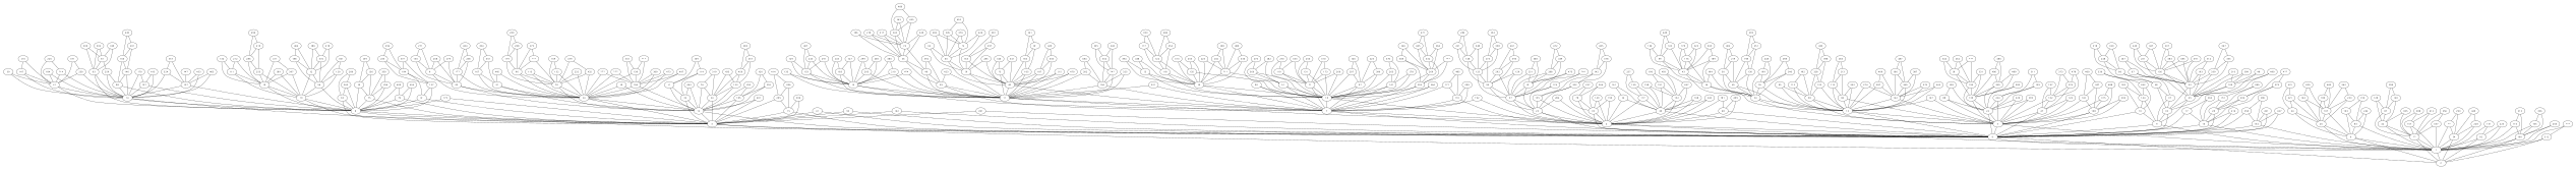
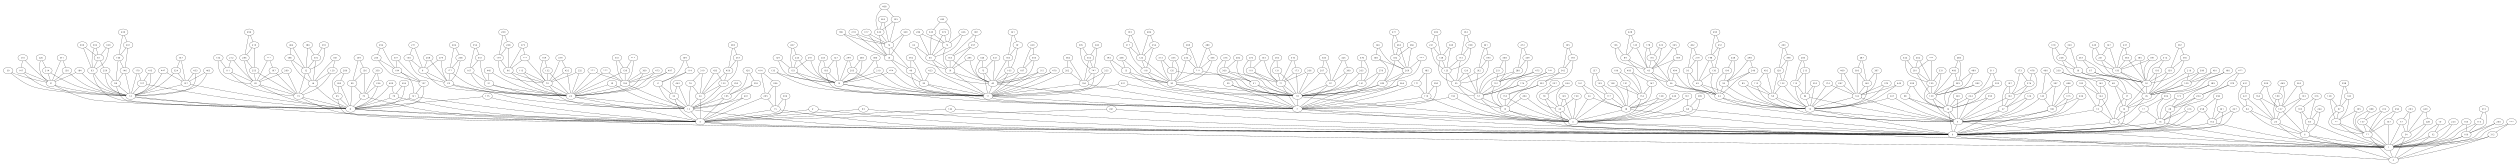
  graph {
    fontname="Open Sans"
    node [fontname="Open Sans"]
    edge [fontname="Open Sans"]
    n1 [label=0]
    n2 [label=1]
    n3 [label=2]
    n4 [label=3]
    n5 [label=4]
    n6 [label=5]
    n7 [label=6]
    n8 [label=7]
    n9 [label=8]
    n10 [label=9]
    n11 [label=10]
    n12 [label=11]
    n13 [label=12]
    n14 [label=13]
    n15 [label=14]
    n16 [label=15]
    n17 [label=16]
    n18 [label=17]
    n19 [label=18]
    n20 [label=19]
    n21 [label=20]
    n22 [label=21]
    n23 [label=22]
    n24 [label=23]
    n25 [label=24]
    n26 [label=25]
    n27 [label=26]
    n28 [label=27]
    n29 [label=28]
    n30 [label=29]
    n31 [label=30]
    n32 [label=31]
    n33 [label=32]
    n34 [label=33]
    n35 [label=34]
    n36 [label=35]
    n37 [label=36]
    n38 [label=37]
    n39 [label=38]
    n40 [label=39]
    n41 [label=40]
    n42 [label=41]
    n43 [label=42]
    n44 [label=43]
    n45 [label=44]
    n46 [label=45]
    n47 [label=46]
    n48 [label=47]
    n49 [label=48]
    n50 [label=49]
    n51 [label=50]
    n52 [label=51]
    n53 [label=52]
    n54 [label=53]
    n55 [label=54]
    n56 [label=55]
    n57 [label=56]
    n58 [label=57]
    n59 [label=58]
    n60 [label=59]
    n61 [label=60]
    n62 [label=61]
    n63 [label=62]
    n64 [label=63]
    n65 [label=64]
    n66 [label=65]
    n67 [label=66]
    n68 [label=67]
    n69 [label=68]
    n70 [label=69]
    n71 [label=70]
    n72 [label=71]
    n73 [label=72]
    n74 [label=73]
    n75 [label=74]
    n76 [label=75]
    n77 [label=76]
    n78 [label=77]
    n79 [label=78]
    n80 [label=79]
    n81 [label=80]
    n82 [label=81]
    n83 [label=259]
    n84 [label=82]
    n85 [label=83]
    n86 [label=84]
    n87 [label=85]
    n88 [label=86]
    n89 [label=87]
    n90 [label=88]
    n91 [label=89]
    n92 [label=90]
    n93 [label=91]
    n94 [label=92]
    n95 [label=93]
    n96 [label=94]
    n97 [label=95]
    n98 [label=96]
    n99 [label=97]
    n100 [label=98]
    n101 [label=99]
    n102 [label=100]
    n103 [label=101]
    n104 [label=102]
    n105 [label=103]
    n106 [label=104]
    n107 [label=105]
    n108 [label=106]
    n109 [label=107]
    n110 [label=108]
    n111 [label=109]
    n112 [label=110]
    n113 [label=111]
    n114 [label=112]
    n115 [label=113]
    n116 [label=114]
    n117 [label=115]
    n118 [label=116]
    n119 [label=117]
    n120 [label=118]
    n121 [label=119]
    n122 [label=120]
    n123 [label=121]
    n124 [label=122]
    n125 [label=123]
    n126 [label=124]
    n127 [label=125]
    n128 [label=126]
    n129 [label=127]
    n130 [label=128]
    n131 [label=129]
    n132 [label=130]
    n133 [label=131]
    n134 [label=132]
    n135 [label=133]
    n136 [label=134]
    n137 [label=135]
    n138 [label=136]
    n139 [label=137]
    n140 [label=138]
    n141 [label=139]
    n142 [label=140]
    n143 [label=141]
    n144 [label=142]
    n145 [label=143]
    n146 [label=144]
    n147 [label=145]
    n148 [label=146]
    n149 [label=147]
    n150 [label=148]
    n151 [label=149]
    n152 [label=150]
    n153 [label=151]
    n154 [label=152]
    n155 [label=153]
    n156 [label=154]
    n157 [label=155]
    n158 [label=156]
    n159 [label=157]
    n160 [label=158]
    n161 [label=159]
    n162 [label=160]
    n163 [label=161]
    n164 [label=162]
    n165 [label=163]
    n166 [label=164]
    n167 [label=165]
    n168 [label=166]
    n169 [label=167]
    n170 [label=168]
    n171 [label=169]
    n172 [label=170]
    n173 [label=171]
    n174 [label=172]
    n175 [label=173]
    n176 [label=174]
    n177 [label=175]
    n178 [label=176]
    n179 [label=177]
    n180 [label=178]
    n181 [label=179]
    n182 [label=180]
    n183 [label=181]
    n184 [label=182]
    n185 [label=183]
    n186 [label=184]
    n187 [label=185]
    n188 [label=186]
    n189 [label=187]
    n190 [label=188]
    n191 [label=189]
    n192 [label=190]
    n193 [label=191]
    n194 [label=192]
    n195 [label=193]
    n196 [label=194]
    n197 [label=195]
    n198 [label=196]
    n199 [label=197]
    n200 [label=198]
    n201 [label=199]
    n202 [label=200]
    n203 [label=201]
    n204 [label=202]
    n205 [label=203]
    n206 [label=204]
    n207 [label=205]
    n208 [label=206]
    n209 [label=207]
    n210 [label=208]
    n211 [label=209]
    n212 [label=210]
    n213 [label=211]
    n214 [label=212]
    n215 [label=213]
    n216 [label=214]
    n217 [label=215]
    n218 [label=216]
    n219 [label=217]
    n220 [label=218]
    n221 [label=219]
    n222 [label=220]
    n223 [label=221]
    n224 [label=222]
    n225 [label=223]
    n226 [label=224]
-   n227 [label=225]
    n228 [label=226]
    n229 [label=227]
    n230 [label=228]
    n231 [label=229]
    n232 [label=230]
    n233 [label=231]
    n234 [label=232]
    n235 [label=233]
    n236 [label=234]
    n237 [label=235]
    n238 [label=236]
    n239 [label=237]
    n240 [label=238]
    n241 [label=239]
    n242 [label=240]
    n243 [label=241]
    n244 [label=242]
    n245 [label=243]
    n246 [label=244]
    n247 [label=245]
    n248 [label=246]
    n249 [label=247]
    n250 [label=248]
    n251 [label=249]
    n252 [label=250]
    n253 [label=251]
    n254 [label=252]
    n255 [label=253]
    n256 [label=254]
    n257 [label=255]
    n258 [label=256]
    n259 [label=257]
    n260 [label=258]
    n261 [label=260]
    n262 [label=261]
    n263 [label=262]
    n264 [label=263]
    n265 [label=264]
    n266 [label=265]
    n267 [label=266]
    n268 [label=267]
    n269 [label=268]
    n270 [label=269]
    n271 [label=270]
    n272 [label=271]
    n273 [label=272]
    n274 [label=273]
    n275 [label=274]
    n276 [label=275]
    n277 [label=276]
    n278 [label=277]
    n279 [label=278]
    n280 [label=279]
    n281 [label=280]
    n282 [label=281]
    n283 [label=282]
    n284 [label=283]
    n285 [label=284]
    n286 [label=285]
    n287 [label=286]
    n288 [label=287]
    n289 [label=288]
    n290 [label=289]
    n291 [label=290]
    n292 [label=291]
    n293 [label=292]
    n294 [label=293]
    n295 [label=294]
    n296 [label=295]
    n297 [label=296]
    n298 [label=297]
    n299 [label=298]
    n300 [label=299]
    n301 [label=300]
    n302 [label=301]
    n303 [label=302]
    n304 [label=303]
    n305 [label=304]
    n306 [label=305]
    n307 [label=306]
    n308 [label=307]
    n309 [label=308]
    n310 [label=309]
    n311 [label=310]
    n312 [label=311]
    n313 [label=312]
    n314 [label=313]
    n315 [label=314]
    n316 [label=315]
    n317 [label=316]
    n318 [label=317]
    n319 [label=318]
    n320 [label=319]
    n321 [label=320]
    n322 [label=321]
    n323 [label=322]
    n324 [label=323]
    n325 [label=324]
    n326 [label=325]
    n327 [label=326]
    n328 [label=327]
    n329 [label=328]
    n330 [label=329]
    n331 [label=330]
    n332 [label=331]
    n333 [label=332]
    n334 [label=333]
    n335 [label=334]
    n336 [label=335]
    n337 [label=336]
    n338 [label=337]
    n339 [label=338]
    n340 [label=339]
    n341 [label=340]
    n342 [label=341]
    n343 [label=342]
    n344 [label=343]
    n345 [label=344]
    n346 [label=345]
    n347 [label=346]
    n348 [label=347]
    n349 [label=348]
    n350 [label=349]
    n351 [label=350]
    n352 [label=351]
    n353 [label=352]
    n354 [label=353]
    n355 [label=354]
    n356 [label=355]
-   n357 [label=356]
    n358 [label=357]
    n359 [label=358]
    n360 [label=359]
    n361 [label=360]
    n362 [label=361]
    n363 [label=362]
    n364 [label=363]
    n365 [label=364]
    n366 [label=365]
    n367 [label=366]
    n368 [label=367]
    n369 [label=368]
    n370 [label=369]
    n371 [label=370]
    n372 [label=371]
    n373 [label=372]
    n374 [label=373]
    n375 [label=374]
    n376 [label=375]
    n377 [label=376]
    n378 [label=377]
    n379 [label=378]
    n380 [label=379]
    n381 [label=380]
    n382 [label=381]
    n383 [label=382]
    n384 [label=383]
    n385 [label=384]
    n386 [label=385]
    n387 [label=386]
    n388 [label=387]
    n389 [label=388]
    n390 [label=389]
    n391 [label=390]
    n392 [label=391]
    n393 [label=392]
    n394 [label=393]
    n395 [label=394]
    n396 [label=395]
    n397 [label=396]
    n398 [label=397]
    n399 [label=398]
    n400 [label=399]
    n401 [label=400]
    n402 [label=401]
    n403 [label=402]
    n404 [label=403]
    n405 [label=404]
    n406 [label=405]
    n407 [label=406]
    n408 [label=407]
    n409 [label=408]
    n410 [label=409]
    n411 [label=410]
    n412 [label=411]
    n413 [label=412]
    n414 [label=413]
    n415 [label=414]
    n416 [label=415]
    n417 [label=416]
    n418 [label=417]
    n419 [label=418]
    n420 [label=419]
    n421 [label=420]
    n422 [label=421]
    n423 [label=422]
    n424 [label=423]
    n425 [label=424]
    n426 [label=425]
    n427 [label=426]
    n428 [label=427]
    n429 [label=428]
    n430 [label=429]
    n431 [label=430]
    n432 [label=431]
    n433 [label=432]
    n434 [label=433]
    n435 [label=434]
    n436 [label=435]
    n437 [label=436]
    n438 [label=437]
    n439 [label=438]
    n440 [label=439]
    n441 [label=440]
    n442 [label=441]
    n443 [label=442]
    n444 [label=443]
    n445 [label=444]
    n446 [label=445]
    n447 [label=446]
    n448 [label=447]
    n449 [label=448]
    n450 [label=449]
    n451 [label=450]
    n452 [label=451]
    n453 [label=452]
    n454 [label=453]
    n455 [label=454]
    n456 [label=455]
    n457 [label=456]
    n458 [label=457]
    n459 [label=458]
    n460 [label=459]
    n461 [label=460]
    n462 [label=461]
    n463 [label=462]
    n464 [label=463]
    n465 [label=464]
    n466 [label=465]
    n467 [label=466]
    n468 [label=467]
    n469 [label=468]
    n470 [label=469]
    n471 [label=470]
    n472 [label=471]
    n473 [label=472]
    n474 [label=473]
    n475 [label=474]
    n476 [label=475]
    n477 [label=476]
    n478 [label=477]
    n479 [label=478]
    n480 [label=479]
    n481 [label=480]
    n482 [label=481]
    n483 [label=482]
    n484 [label=483]
    n485 [label=484]
    n486 [label=485]
    n487 [label=486]
    n488 [label=487]
    n489 [label=488]
    n490 [label=489]
    n491 [label=490]
    n492 [label=491]
    n493 [label=492]
    n494 [label=493]
    n495 [label=494]
    n496 [label=495]
    n497 [label=496]
    n498 [label=497]
    n499 [label=498]
    n500 [label=499]
    n1 -- n2
    n1 -- n3
    n2 -- n3
    n4 -- n1
    n4 -- n2
    n5 -- n1
    n5 -- n2
    n6 -- n1
    n6 -- n2
    n7 -- n2
    n7 -- n3
    n8 -- n1
    n8 -- n5
    n9 -- n1
    n9 -- n4
    n10 -- n1
    n10 -- n2
    n11 -- n1
    n11 -- n10
    n12 -- n5
    n12 -- n8
    n13 -- n1
    n13 -- n4
    n14 -- n1
    n14 -- n6
    n15 -- n4
    n15 -- n9
    n16 -- n1
    n16 -- n4
    n17 -- n1
    n17 -- n2
    n18 -- n1
    n18 -- n17
    n19 -- n5
    n19 -- n8
    n20 -- n4
    n20 -- n9
    n21 -- n9
    n21 -- n20
    n22 -- n9
    n22 -- n15
    n23 -- n1
    n23 -- n6
    n24 -- n1
    n24 -- n5
    n25 -- n4
    n25 -- n13
    n26 -- n8
    n26 -- n12
    n27 -- n2
    n27 -- n7
    n28 -- n2
    n28 -- n3
    n29 -- n1
    n29 -- n17
    n30 -- n13
    n30 -- n25
    n31 -- n8
    n31 -- n19
    n32 -- n13
    n32 -- n25
    n33 -- n4
    n33 -- n13
    n34 -- n1
    n34 -- n10
    n35 -- n6
    n35 -- n14
    n36 -- n1
    n36 -- n5
    n37 -- n14
    n37 -- n35
    n38 -- n10
    n38 -- n34
    n39 -- n1
    n39 -- n5
    n40 -- n8
    n40 -- n12
    n41 -- n8
    n41 -- n12
    n42 -- n1
    n42 -- n4
    n43 -- n2
    n43 -- n28
    n44 -- n35
    n44 -- n37
    n45 -- n5
    n45 -- n39
    n46 -- n10
    n46 -- n34
    n47 -- n12
    n47 -- n40
    n48 -- n1
    n48 -- n6
    n49 -- n34
    n49 -- n38
    n50 -- n14
    n50 -- n35
    n51 -- n35
    n51 -- n50
    n52 -- n8
    n52 -- n19
    n53 -- n34
    n53 -- n46
    n54 -- n19
    n54 -- n31
    n55 -- n2
    n55 -- n3
    n56 -- n14
    n56 -- n35
    n57 -- n9
    n57 -- n20
    n58 -- n5
    n58 -- n24
    n59 -- n6
    n59 -- n14
    n60 -- n12
    n60 -- n41
    n61 -- n41
    n61 -- n60
    n62 -- n13
    n62 -- n33
    n63 -- n60
    n63 -- n61
    n64 -- n9
    n64 -- n15
    n65 -- n4
    n65 -- n13
    n66 -- n4
    n66 -- n9
    n67 -- n40
    n67 -- n47
    n68 -- n46
    n68 -- n53
    n69 -- n1
    n69 -- n5
    n70 -- n15
    n70 -- n22
    n71 -- n13
    n71 -- n25
    n72 -- n8
    n72 -- n19
    n73 -- n60
    n73 -- n61
    n74 -- n12
    n74 -- n41
    n75 -- n47
    n75 -- n67
    n76 -- n4
    n76 -- n9
    n77 -- n13
    n77 -- n65
    n78 -- n2
    n78 -- n55
    n79 -- n5
    n79 -- n36
    n80 -- n4
    n80 -- n9
    n81 -- n9
    n81 -- n76
    n82 -- n64
    n82 -- n83
    n83 -- n15
    n83 -- n100
    n84 -- n20
    n84 -- n57
    n85 -- n2
    n85 -- n7
    n86 -- n6
    n86 -- n14
    n87 -- n14
    n87 -- n59
    n88 -- n38
    n88 -- n49
    n89 -- n28
    n89 -- n43
    n90 -- n6
    n90 -- n23
    n91 -- n37
    n91 -- n44
    n92 -- n8
    n92 -- n19
    n93 -- n25
    n93 -- n30
    n94 -- n2
    n94 -- n3
    n95 -- n1
    n95 -- n4
    n96 -- n7
    n96 -- n27
    n97 -- n24
    n97 -- n58
    n98 -- n25
    n98 -- n71
    n99 -- n8
    n99 -- n19
    n100 -- n9
    n100 -- n15
    n101 -- n13
    n101 -- n25
    n102 -- n2
    n102 -- n3
    n103 -- n24
    n103 -- n58
    n104 -- n6
    n104 -- n48
    n105 -- n7
    n105 -- n85
    n106 -- n8
    n106 -- n12
    n107 -- n12
    n107 -- n41
    n108 -- n13
    n108 -- n25
    n109 -- n7
    n109 -- n27
    n110 -- n1
    n110 -- n6
    n111 -- n34
    n111 -- n46
    n112 -- n5
    n112 -- n8
    n113 -- n20
    n113 -- n21
    n114 -- n14
    n114 -- n59
    n115 -- n14
    n115 -- n86
    n116 -- n33
    n116 -- n62
    n117 -- n25
    n117 -- n71
    n118 -- n2
    n118 -- n102
    n119 -- n5
    n119 -- n39
    n120 -- n19
    n120 -- n31
    n121 -- n19
    n121 -- n72
    n122 -- n20
    n122 -- n57
    n123 -- n4
    n123 -- n9
    n124 -- n14
    n124 -- n59
    n125 -- n13
    n125 -- n65
    n126 -- n31
    n126 -- n120
    n127 -- n58
    n127 -- n97
    n128 -- n6
    n128 -- n48
    n129 -- n9
    n129 -- n123
    n130 -- n43
    n130 -- n89
    n131 -- n58
    n131 -- n97
    n132 -- n35
    n132 -- n50
    n133 -- n19
    n133 -- n72
    n134 -- n25
    n134 -- n71
    n135 -- n12
    n135 -- n26
    n136 -- n21
    n136 -- n113
    n137 -- n19
    n137 -- n31
    n138 -- n44
    n138 -- n91
    n139 -- n9
    n139 -- n15
    n140 -- n25
    n140 -- n108
    n141 -- n6
    n141 -- n23
    n142 -- n43
    n142 -- n89
    n143 -- n8
    n143 -- n19
    n144 -- n6
    n144 -- n14
    n145 -- n6
    n145 -- n110
    n146 -- n10
    n146 -- n11
    n147 -- n44
    n147 -- n91
    n148 -- n15
    n148 -- n100
    n149 -- n15
    n149 -- n22
    n150 -- n97
    n150 -- n127
    n151 -- n5
    n151 -- n36
    n152 -- n30
    n152 -- n93
    n153 -- n2
    n153 -- n94
    n154 -- n5
    n154 -- n39
    n155 -- n12
    n155 -- n26
    n156 -- n1
    n156 -- n2
    n157 -- n5
    n157 -- n24
    n158 -- n46
    n158 -- n53
    n159 -- n2
    n159 -- n28
    n160 -- n39
    n160 -- n154
    n161 -- n39
    n161 -- n119
    n162 -- n100
    n162 -- n148
    n163 -- n39
    n163 -- n45
    n164 -- n1
    n164 -- n4
    n165 -- n41
    n165 -- n60
    n166 -- n27
    n166 -- n109
    n167 -- n2
    n167 -- n102
    n168 -- n41
    n168 -- n107
    n169 -- n25
    n169 -- n32
    n170 -- n5
    n170 -- n39
    n171 -- n71
    n171 -- n134
    n172 -- n15
    n172 -- n139
    n173 -- n8
    n173 -- n112
    n174 -- n17
    n174 -- n29
    n175 -- n19
    n175 -- n72
    n176 -- n24
    n176 -- n58
    n177 -- n4
    n177 -- n9
    n178 -- n37
    n178 -- n44
    n179 -- n25
    n179 -- n30
    n180 -- n44
    n180 -- n178
    n181 -- n71
    n181 -- n98
    n182 -- n27
    n182 -- n109
    n183 -- n5
    n183 -- n69
    n184 -- n11
    n184 -- n146
    n185 -- n12
    n185 -- n26
    n186 -- n15
    n186 -- n22
    n187 -- n4
    n187 -- n13
    n188 -- n67
    n188 -- n75
    n189 -- n12
    n189 -- n41
    n190 -- n57
    n190 -- n84
    n191 -- n37
    n191 -- n44
    n192 -- n5
    n192 -- n36
    n193 -- n39
    n193 -- n154
    n194 -- n5
    n194 -- n8
    n195 -- n46
    n195 -- n53
    n196 -- n123
    n196 -- n129
    n197 -- n23
    n197 -- n141
    n198 -- n154
    n198 -- n193
    n199 -- n48
    n199 -- n104
    n200 -- n50
    n200 -- n132
    n201 -- n35
    n201 -- n56
    n202 -- n109
    n202 -- n166
    n203 -- n148
    n203 -- n162
    n204 -- n12
    n204 -- n106
    n205 -- n8
    n205 -- n19
    n206 -- n17
    n206 -- n29
    n207 -- n12
    n207 -- n26
    n208 -- n61
    n208 -- n73
    n209 -- n19
    n209 -- n99
    n210 -- n98
    n210 -- n181
    n211 -- n181
    n211 -- n210
    n212 -- n12
    n212 -- n26
    n213 -- n19
    n213 -- n31
    n214 -- n21
    n214 -- n113
    n215 -- n86
    n215 -- n115
    n216 -- n15
    n216 -- n22
    n217 -- n12
    n217 -- n41
    n218 -- n46
    n218 -- n111
    n219 -- n120
    n219 -- n126
    n220 -- n67
    n220 -- n75
    n221 -- n50
    n221 -- n51
    n222 -- n6
    n222 -- n23
    n223 -- n127
    n223 -- n150
    n224 -- n71
    n224 -- n98
    n225 -- n2
    n225 -- n94
    n226 -- n6
    n226 -- n23
-   n227 -- n31
-   n227 -- n213
    n228 -- n22
    n228 -- n216
    n229 -- n9
    n229 -- n15
    n230 -- n2
    n230 -- n55
    n231 -- n26
    n231 -- n155
    n232 -- n15
    n232 -- n22
    n233 -- n53
    n233 -- n158
    n234 -- n25
    n234 -- n71
    n235 -- n27
    n235 -- n109
    n236 -- n31
    n236 -- n213
    n237 -- n129
    n237 -- n196
    n238 -- n76
    n238 -- n81
    n239 -- n36
    n239 -- n79
    n240 -- n30
    n240 -- n179
    n241 -- n23
    n241 -- n226
    n242 -- n5
    n242 -- n39
    n243 -- n58
    n243 -- n176
    n244 -- n12
    n244 -- n106
    n245 -- n26
    n245 -- n155
    n246 -- n7
    n246 -- n85
    n247 -- n26
    n247 -- n185
    n248 -- n35
    n248 -- n56
    n249 -- n6
    n249 -- n14
    n250 -- n49
    n250 -- n88
    n251 -- n158
    n251 -- n233
    n252 -- n72
    n252 -- n133
    n253 -- n58
    n253 -- n103
    n254 -- n13
    n254 -- n187
    n255 -- n13
    n255 -- n187
    n256 -- n120
    n256 -- n126
    n257 -- n20
    n257 -- n21
    n258 -- n9
    n258 -- n76
    n259 -- n119
    n259 -- n161
    n260 -- n1
    n260 -- n156
    n261 -- n2
    n261 -- n102
    n262 -- n1
    n262 -- n156
    n263 -- n11
    n263 -- n146
    n264 -- n9
    n264 -- n66
    n265 -- n36
    n265 -- n79
    n266 -- n19
    n266 -- n143
    n267 -- n19
    n267 -- n72
    n268 -- n39
    n268 -- n154
    n269 -- n30
    n269 -- n93
    n270 -- n19
    n270 -- n205
    n271 -- n72
    n271 -- n121
    n272 -- n93
    n272 -- n152
    n273 -- n25
    n273 -- n108
    n274 -- n97
    n274 -- n127
    n275 -- n14
    n275 -- n144
    n276 -- n98
    n276 -- n224
    n277 -- n48
    n277 -- n104
    n278 -- n25
    n278 -- n108
    n279 -- n19
    n279 -- n143
    n280 -- n30
    n280 -- n93
    n281 -- n66
    n281 -- n264
    n282 -- n141
    n282 -- n197
    n283 -- n150
    n283 -- n223
    n284 -- n115
    n284 -- n215
    n285 -- n5
    n285 -- n24
    n286 -- n41
    n286 -- n60
    n287 -- n21
    n287 -- n257
    n288 -- n14
    n288 -- n144
    n289 -- n58
    n289 -- n103
    n290 -- n20
    n290 -- n21
    n291 -- n8
    n291 -- n112
    n292 -- n26
    n292 -- n155
    n293 -- n58
    n293 -- n97
    n294 -- n55
    n294 -- n78
    n295 -- n196
    n295 -- n237
    n296 -- n4
    n296 -- n16
    n297 -- n156
    n297 -- n260
    n298 -- n60
    n298 -- n165
    n299 -- n89
    n299 -- n142
    n300 -- n26
    n300 -- n207
    n301 -- n64
    n301 -- n82
    n302 -- n107
    n302 -- n168
    n303 -- n64
    n303 -- n82
    n304 -- n41
    n304 -- n189
    n305 -- n17
    n305 -- n18
    n306 -- n28
    n306 -- n43
    n307 -- n4
    n307 -- n16
    n308 -- n110
    n308 -- n145
    n309 -- n205
    n309 -- n270
    n310 -- n62
    n310 -- n116
    n311 -- n72
    n311 -- n175
    n312 -- n226
    n312 -- n241
    n313 -- n2
    n313 -- n3
    n314 -- n31
    n314 -- n137
    n315 -- n53
    n315 -- n195
    n316 -- n6
    n316 -- n110
    n317 -- n85
    n317 -- n105
    n318 -- n67
    n318 -- n75
    n319 -- n88
    n319 -- n250
    n320 -- n65
    n320 -- n77
    n321 -- n88
    n321 -- n250
    n322 -- n8
    n322 -- n12
    n323 -- n24
    n323 -- n157
    n324 -- n44
    n324 -- n178
    n325 -- n15
    n325 -- n229
    n326 -- n12
    n326 -- n106
    n327 -- n41
    n327 -- n74
    n328 -- n26
    n328 -- n185
    n329 -- n59
    n329 -- n124
    n330 -- n64
    n330 -- n82
    n331 -- n146
    n331 -- n263
    n332 -- n141
    n332 -- n197
    n333 -- n205
    n333 -- n270
    n334 -- n72
    n334 -- n121
    n335 -- n106
    n335 -- n244
    n336 -- n244
    n336 -- n335
    n337 -- n31
    n337 -- n213
    n338 -- n2
    n338 -- n28
    n339 -- n23
    n339 -- n90
    n340 -- n46
    n340 -- n53
    n341 -- n14
    n341 -- n144
    n342 -- n41
    n342 -- n74
    n343 -- n157
    n343 -- n323
    n344 -- n67
    n344 -- n75
    n345 -- n197
    n345 -- n282
    n346 -- n61
    n346 -- n73
    n347 -- n99
    n347 -- n209
    n348 -- n158
    n348 -- n233
    n349 -- n127
    n349 -- n150
    n350 -- n67
    n350 -- n75
    n351 -- n76
    n351 -- n258
    n352 -- n32
    n352 -- n169
    n353 -- n14
    n353 -- n86
    n354 -- n126
    n354 -- n219
    n355 -- n169
    n355 -- n352
    n356 -- n53
    n356 -- n340
-   n357 -- n102
-   n357 -- n167
    n358 -- n229
    n358 -- n325
    n359 -- n127
    n359 -- n274
    n360 -- n23
    n360 -- n141
    n361 -- n19
    n361 -- n52
    n362 -- n57
    n362 -- n122
    n363 -- n109
    n363 -- n235
    n364 -- n75
    n364 -- n344
    n365 -- n8
    n365 -- n19
    n366 -- n44
    n366 -- n191
    n367 -- n144
    n367 -- n341
    n368 -- n340
    n368 -- n356
    n369 -- n103
    n369 -- n253
    n370 -- n25
    n370 -- n108
    n371 -- n143
    n371 -- n266
    n372 -- n22
    n372 -- n232
    n373 -- n108
    n373 -- n140
    n374 -- n104
    n374 -- n277
    n375 -- n57
    n375 -- n84
    n376 -- n14
    n376 -- n144
    n377 -- n61
    n377 -- n73
    n378 -- n129
    n378 -- n196
    n379 -- n323
    n379 -- n343
    n380 -- n29
    n380 -- n206
    n381 -- n26
    n381 -- n212
    n382 -- n165
    n382 -- n298
    n383 -- n23
    n383 -- n141
    n384 -- n53
    n384 -- n158
    n385 -- n106
    n385 -- n204
    n386 -- n53
    n386 -- n158
    n387 -- n84
    n387 -- n375
    n388 -- n144
    n388 -- n341
    n389 -- n28
    n389 -- n159
    n390 -- n29
    n390 -- n174
    n391 -- n19
    n391 -- n99
    n392 -- n53
    n392 -- n158
    n393 -- n40
    n393 -- n47
    n394 -- n97
    n394 -- n293
    n395 -- n31
    n395 -- n54
    n396 -- n6
    n396 -- n23
    n397 -- n16
    n397 -- n296
    n398 -- n20
    n398 -- n21
    n399 -- n124
    n399 -- n329
    n400 -- n46
    n400 -- n111
    n401 -- n9
    n401 -- n80
    n402 -- n4
    n402 -- n13
    n403 -- n51
    n403 -- n221
    n404 -- n329
    n404 -- n399
    n405 -- n179
    n405 -- n240
    n406 -- n343
    n406 -- n379
    n407 -- n141
    n407 -- n360
    n408 -- n155
    n408 -- n245
    n409 -- n213
    n409 -- n236
    n410 -- n144
    n410 -- n288
    n411 -- n22
    n411 -- n149
    n412 -- n21
    n412 -- n398
    n413 -- n28
    n413 -- n159
    n414 -- n102
    n414 -- n118
    n415 -- n296
    n415 -- n397
    n416 -- n15
    n416 -- n139
    n417 -- n1
    n417 -- n17
    n418 -- n108
    n418 -- n140
    n419 -- n84
    n419 -- n375
    n420 -- n257
    n420 -- n287
    n421 -- n187
    n421 -- n255
    n422 -- n27
    n422 -- n96
    n423 -- n206
    n423 -- n380
    n424 -- n12
    n424 -- n40
    n425 -- n12
    n425 -- n26
    n426 -- n99
    n426 -- n391
    n427 -- n61
    n427 -- n73
    n428 -- n1
    n428 -- n156
    n429 -- n91
    n429 -- n147
    n430 -- n189
    n430 -- n304
    n431 -- n162
    n431 -- n203
    n432 -- n96
    n432 -- n422
    n433 -- n25
    n433 -- n71
    n434 -- n65
    n434 -- n125
    n435 -- n9
    n435 -- n80
    n436 -- n75
    n436 -- n344
    n437 -- n6
    n437 -- n110
    n438 -- n158
    n438 -- n384
    n439 -- n31
    n439 -- n54
    n440 -- n103
    n440 -- n289
    n441 -- n244
    n441 -- n335
    n442 -- n168
    n442 -- n302
    n443 -- n13
    n443 -- n33
    n444 -- n14
    n444 -- n144
    n445 -- n205
    n445 -- n270
    n446 -- n25
    n446 -- n32
    n447 -- n270
    n447 -- n309
+   n448 -- n15
    n448 -- n229
    n449 -- n56
    n449 -- n201
    n450 -- n55
    n450 -- n230
    n451 -- n65
    n451 -- n125
    n452 -- n132
    n452 -- n200
    n453 -- n73
    n453 -- n346
    n454 -- n15
    n454 -- n229
    n455 -- n274
    n455 -- n359
    n456 -- n31
    n456 -- n137
    n457 -- n28
    n457 -- n338
    n458 -- n125
    n458 -- n451
    n459 -- n26
    n459 -- n207
    n460 -- n81
    n460 -- n238
    n461 -- n145
    n461 -- n308
    n462 -- n293
    n462 -- n394
    n463 -- n197
    n463 -- n282
    n464 -- n15
    n464 -- n229
    n465 -- n84
    n465 -- n190
    n466 -- n270
    n466 -- n333
    n467 -- n270
    n467 -- n333
    n468 -- n53
    n468 -- n68
    n469 -- n344
    n469 -- n436
    n470 -- n109
    n470 -- n182
    n471 -- n12
    n471 -- n41
    n472 -- n333
    n472 -- n466
    n473 -- n289
    n473 -- n440
    n474 -- n25
    n474 -- n108
    n475 -- n2
    n475 -- n313
    n476 -- n58
    n476 -- n103
    n477 -- n52
    n477 -- n361
    n478 -- n197
    n478 -- n282
    n479 -- n104
    n479 -- n277
    n480 -- n71
    n480 -- n433
    n481 -- n213
    n481 -- n337
    n482 -- n46
    n482 -- n111
    n483 -- n52
    n483 -- n361
    n484 -- n451
    n484 -- n458
    n485 -- n126
    n485 -- n256
    n486 -- n112
    n486 -- n173
    n487 -- n360
    n487 -- n407
    n488 -- n341
    n488 -- n367
    n489 -- n110
    n489 -- n316
    n490 -- n141
    n490 -- n360
    n491 -- n46
    n491 -- n111
    n492 -- n1
    n492 -- n4
    n493 -- n59
    n493 -- n114
    n494 -- n154
    n494 -- n268
    n495 -- n35
    n495 -- n37
    n496 -- n200
    n496 -- n452
    n497 -- n287
    n497 -- n420
    n498 -- n25
    n498 -- n108
    n499 -- n56
    n499 -- n248
    n500 -- n5
    n500 -- n69
  }
